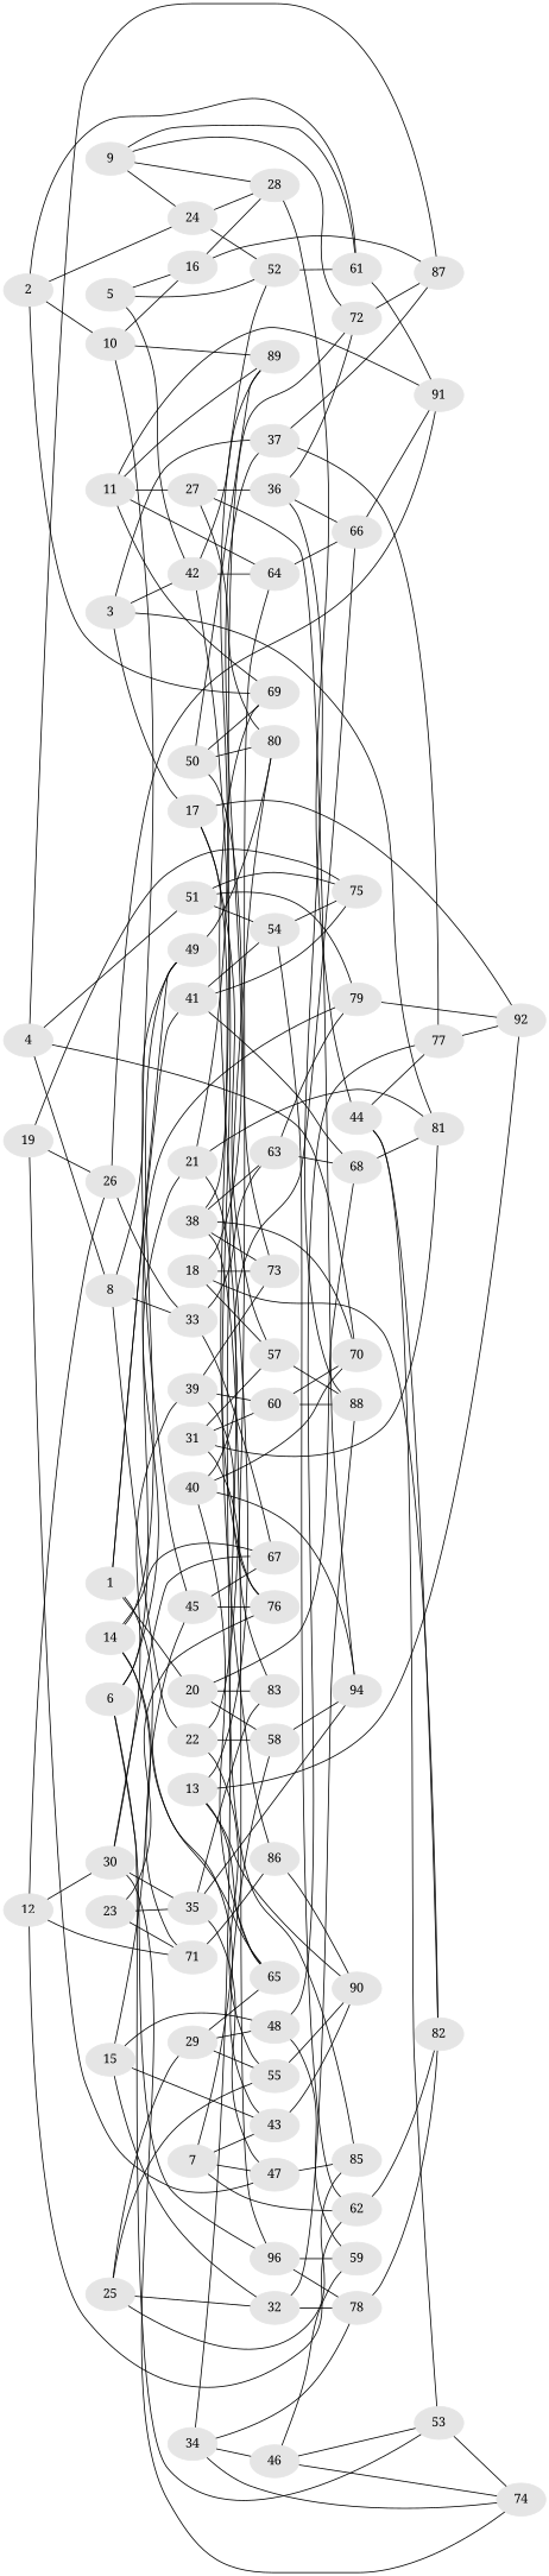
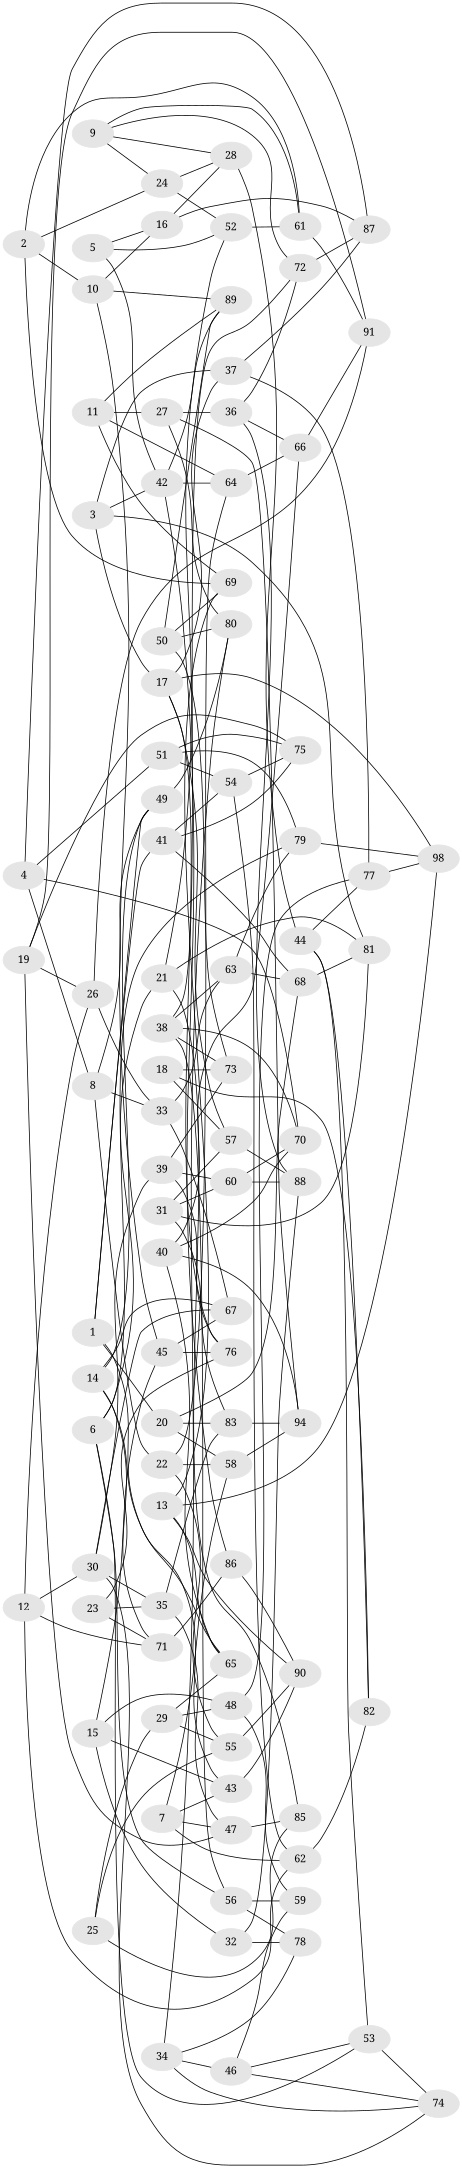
  graph {
    fontname="Noto Serif"
    rankdir=LR
    node [color=gray90 fontname="Noto Serif" style=filled]
    edge [fontname="Noto Serif"]
    1
    20
    41
    43
    49
    58
    68
    83
    75
    54
    90
    80
    2
    10
    24
    61
    69
    16
    45
    89
    52
    28
    91
    3
    17
    37
    42
    81
-   92
+   92 [label=98]
    57
    76
    87
    77
    64
    86
    4
    8
    51
    70
    22
    33
    79
    5
    35
    47
    6
    21
    53
-   56 [label=96]
+   56
    85
    74
    78
    59
    7
    62
    n56 [label=94]
    82
    55
    67
    63
    9
    72
    44
    11
    27
    36
    66
    12
    26
    30
    71
    39
    13
    65
    14
    15
    32
    48
    88
    18
    73
    19
    23
    25
    29
    60
    31
    34
    46
    38
    40
    50
    1 -- 20
    1 -- 41
    1 -- 43
    1 -- 49
    20 -- 58
    20 -- 68
    20 -- 83
    41 -- 68
    41 -- 75
    41 -- 54
    43 -- 90
    49 -- 80
    58 -- n56
    68 -- 81
-   35 -- n56
+   83 -- n56
    54 -- 75
    54 -- 62
    2 -- 10
    2 -- 24
    2 -- 61
    2 -- 69
    10 -- 16
    10 -- 45
    10 -- 89
    24 -- 52
    24 -- 28
    61 -- 91
    16 -- 28
    16 -- 87
    45 -- 76
    45 -- 67
    52 -- 61
    28 -- 44
    3 -- 17
    3 -- 37
    3 -- 42
    3 -- 81
    17 -- 92
    17 -- 57
    17 -- 76
    37 -- 87
    37 -- 77
    42 -- 89
    42 -- 64
    42 -- 86
    57 -- 88
    77 -- 92
    64 -- 66
    86 -- 90
    4 -- 87
    4 -- 8
    4 -- 51
    4 -- 70
    8 -- 49
    8 -- 22
    8 -- 33
    51 -- 75
    51 -- 54
    51 -- 79
    22 -- 58
    22 -- 64
    22 -- 55
    33 -- 67
    33 -- 63
    79 -- 92
    5 -- 16
    5 -- 52
    5 -- 42
    35 -- 83
    35 -- 47
    47 -- 85
    6 -- 79
    6 -- 21
    6 -- 53
    6 -- 56
    21 -- 52
    21 -- 81
    21 -- 85
    53 -- 74
    56 -- 78
    56 -- 59
-   78 -- 82
    7 -- 43
    7 -- 58
    7 -- 47
    7 -- 62
    62 -- 82
    55 -- 90
    63 -- 68
    63 -- 79
    9 -- 24
    9 -- 61
    9 -- 28
    9 -- 72
    72 -- 87
    44 -- 77
    44 -- 53
    44 -- 82
    11 -- 69
    11 -- 89
    11 -- 64
    11 -- 27
    27 -- 80
    27 -- n56
    27 -- 36
    36 -- 72
    36 -- 66
    36 -- 88
    66 -- 91
    12 -- 62
    12 -- 26
    12 -- 30
    12 -- 71
    26 -- 91
    26 -- 33
    30 -- 35
    30 -- 74
    30 -- 67
    30 -- 39
    71 -- 86
    39 -- 76
    39 -- 73
    39 -- 60
    13 -- 90
    13 -- 69
    13 -- 92
    13 -- 65
    14 -- 49
    14 -- 67
    14 -- 71
    14 -- 65
    15 -- 43
    15 -- 45
    15 -- 32
    15 -- 48
    32 -- 78
    32 -- 88
    48 -- 77
    48 -- 59
-   18 -- 37
+   17 -- 37
    18 -- 57
    18 -- 82
    18 -- 73
    19 -- 75
-   11 -- 91
+   19 -- 91
    19 -- 47
    19 -- 26
    23 -- 76
    23 -- 35
    23 -- 71
    25 -- 85
    25 -- 55
-   25 -- 32
    25 -- 29
    29 -- 55
    29 -- 65
    29 -- 48
    60 -- 70
    60 -- 88
    31 -- 83
    31 -- 81
    31 -- 57
    31 -- 60
    34 -- 80
    34 -- 74
    34 -- 78
    34 -- 46
    46 -- 53
    46 -- 74
    46 -- 59
    38 -- 70
    38 -- 56
    38 -- 63
    38 -- 72
    38 -- 73
    40 -- 70
    40 -- n56
    40 -- 66
    40 -- 65
    50 -- 80
    50 -- 69
    50 -- 89
    50 -- 73
  }
